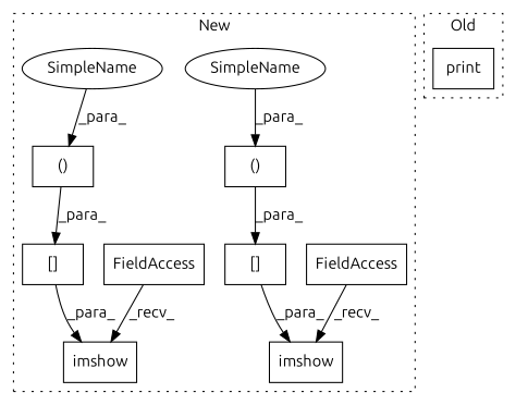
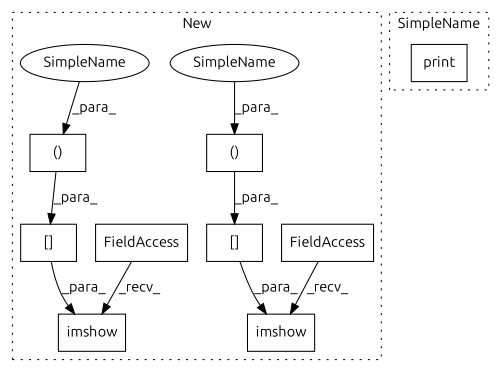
  digraph {
    fontname=Ubuntu
    node [a=32 l=10 shape=box fontname=Ubuntu]
    edge [fontname=Ubuntu]
    n1 [l="7,1" label=imshow s="3373,3448"]
    n2 [a=22 label=FieldAccess s=3355]
    n3 [a=106 l=25 label="()" s=3421]
    n4 [a=106 l=25 label="()" s=3676]
    n5 [a=2 l="35,2" label="[]" s="3641,3701"]
    n6 [l="7,1" label=imshow s="3634,3703"]
    n7 [a=2 l="41,2" label="[]" s="3380,3446"]
    n8 [a=22 label=FieldAccess s=3616]
    n9 [a=42 label=SimpleName s=3691 shape=ellipse]
    n10 [a=42 label=SimpleName s=3436 shape=ellipse]
    n11 [l="6,1" label=print s="3795,3838"]
    subgraph cluster_1 {
      label=New
      style=dotted
      n1
      n2
      n3
      n4
      n5
      n6
      n7
      n8
      n9
      n10
    }
    subgraph cluster_2 {
-     label=Old
+     label=SimpleName
      style=dotted
      n11
    }
    n2 -> n1 [label=_recv_]
    n3 -> n7 [label=_para_]
    n4 -> n5 [label=_para_]
    n5 -> n6 [label=_para_]
    n7 -> n1 [label=_para_]
    n8 -> n6 [label=_recv_]
    n9 -> n4 [label=_para_]
    n10 -> n3 [label=_para_]
  }
